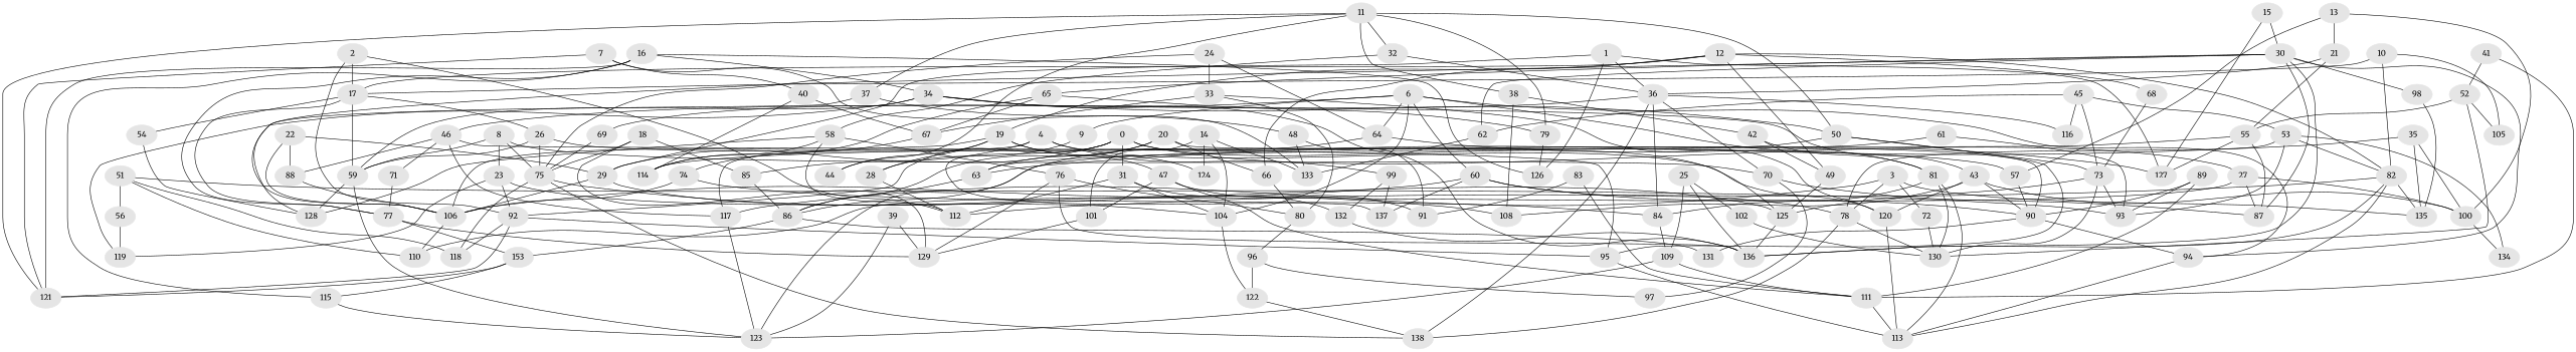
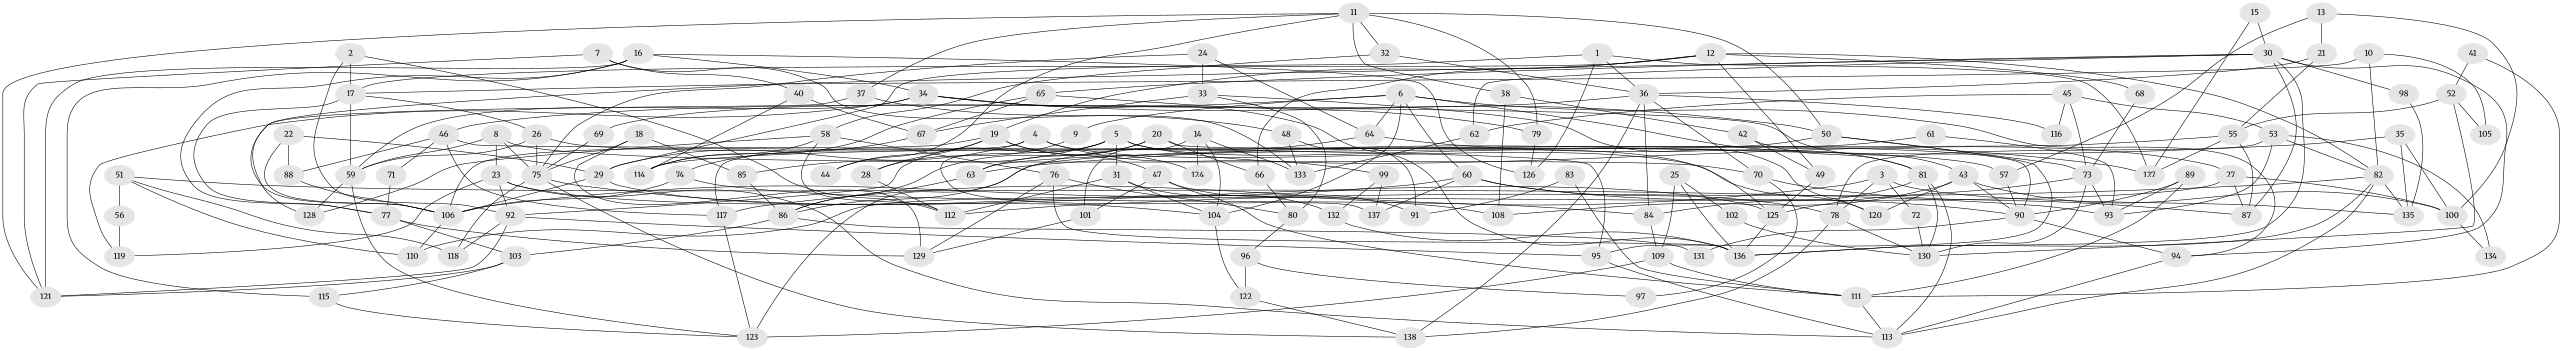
  graph {
    fontname=Merriweather
    node [color=gray90 fontname=Merriweather style=filled]
    edge [fontname=Merriweather]
    1
    29
    36
    126
    127
    106
    125
    70
    46
    84
    116
    138
    2
    17
    92
    112
    59
    77
    26
-   54
    121
    95
    118
    3
    72
    78
    117
    135
    130
    123
    4
    99
    120
    137
    132
    110
-   5 [label=0]
+   5
    27
    31
    85
    100
    87
    104
    86
    136
    6
    9
    60
    64
    69
    81
    94
    28
    90
    75
    113
    122
    7
    40
    133
    67
    114
    8
    23
    119
    128
    97
    108
    10
    82
    105
    11
    32
    37
    38
    44
    50
    79
    58
    48
    42
    73
    12
    19
    49
    66
    68
    124
    47
    80
    13
    21
    57
    55
    134
    14
    101
    129
    15
    30
    62
    65
    98
    16
    34
    115
    43
-   103 [label=153]
+   103
    18
    111
    91
    20
    63
    131
    22
    88
    24
    33
    25
    102
    109
    76
    74
    96
    35
    71
-   39
    41
    52
    45
    53
    93
    51
    56
    61
    83
    89
    1 -- 29
    1 -- 36
    1 -- 126
    1 -- 127
    29 -- 106
    29 -- 125
    36 -- 70
    36 -- 46
    36 -- 84
    36 -- 116
    36 -- 138
    106 -- 110
    125 -- 136
    70 -- 87
    70 -- 97
    46 -- 95
    46 -- 117
    46 -- 88
    46 -- 71
    84 -- 109
    2 -- 17
    2 -- 92
    2 -- 112
    17 -- 59
    17 -- 77
    17 -- 26
-   17 -- 54
    92 -- 121
    92 -- 95
    92 -- 118
    59 -- 123
    59 -- 128
    77 -- 129
    77 -- 103
    26 -- 59
    26 -- 75
    26 -- 57
-   54 -- 128
    95 -- 113
    3 -- 72
    3 -- 78
    3 -- 117
    3 -- 135
    72 -- 130
    78 -- 138
    78 -- 130
    117 -- 123
    4 -- 29
    4 -- 106
    4 -- 99
    4 -- 120
    99 -- 137
    99 -- 132
    132 -- 136
    5 -- 125
    5 -- 92
    5 -- 137
    5 -- 27
    5 -- 31
    5 -- 85
    27 -- 110
    27 -- 100
    27 -- 87
    31 -- 112
    31 -- 132
    31 -- 104
    85 -- 86
    100 -- 134
    104 -- 122
    86 -- 103
    86 -- 131
    6 -- 104
    6 -- 9
    6 -- 60
    6 -- 64
    6 -- 69
    6 -- 81
    6 -- 94
    9 -- 28
    60 -- 106
    60 -- 78
    60 -- 137
    60 -- 90
    64 -- 127
    64 -- 123
    69 -- 75
    81 -- 84
    81 -- 130
    81 -- 113
    94 -- 113
    28 -- 112
    90 -- 94
    90 -- 131
    75 -- 138
    75 -- 118
    75 -- 108
    122 -- 138
    7 -- 121
    7 -- 40
    7 -- 133
    40 -- 67
    40 -- 114
    67 -- 74
    8 -- 70
    8 -- 59
    8 -- 75
    8 -- 23
    23 -- 92
    23 -- 104
-   120 -- 113
+   23 -- 113
    23 -- 119
    10 -- 17
    10 -- 82
    10 -- 105
    82 -- 112
    82 -- 135
    82 -- 136
    82 -- 113
    11 -- 121
    11 -- 32
    11 -- 37
    11 -- 38
    11 -- 44
    11 -- 50
    11 -- 79
    32 -- 36
    32 -- 58
    37 -- 128
    37 -- 48
    38 -- 108
    38 -- 42
    50 -- 95
    50 -- 114
    50 -- 73
    79 -- 126
    58 -- 112
    58 -- 114
    58 -- 128
    58 -- 76
    48 -- 133
    48 -- 91
    42 -- 81
    42 -- 49
    73 -- 125
    73 -- 130
    73 -- 93
    12 -- 17
    12 -- 82
    12 -- 19
    12 -- 49
    12 -- 66
    12 -- 68
    19 -- 117
    19 -- 28
    19 -- 44
    19 -- 124
    19 -- 47
    49 -- 125
    66 -- 80
    68 -- 73
    47 -- 101
    47 -- 111
    47 -- 91
    80 -- 96
    13 -- 100
    13 -- 21
    13 -- 57
    21 -- 36
    21 -- 55
    57 -- 90
    55 -- 127
    55 -- 87
    55 -- 86
    14 -- 104
    14 -- 133
    14 -- 124
    14 -- 101
    101 -- 129
    15 -- 127
    15 -- 30
    30 -- 106
    30 -- 87
    30 -- 136
    30 -- 94
    30 -- 62
    30 -- 65
    30 -- 98
    62 -- 133
    65 -- 67
    65 -- 114
    65 -- 79
    98 -- 135
    16 -- 126
    16 -- 77
    16 -- 121
    16 -- 34
    16 -- 115
    34 -- 59
    34 -- 136
    34 -- 119
    34 -- 50
    34 -- 43
    115 -- 123
    43 -- 120
    43 -- 100
    43 -- 90
    43 -- 108
    103 -- 121
    103 -- 115
    18 -- 85
    18 -- 75
    18 -- 129
    111 -- 113
    20 -- 86
    20 -- 90
    20 -- 66
    20 -- 63
    63 -- 86
    22 -- 29
    22 -- 106
    22 -- 88
    88 -- 106
    24 -- 64
    24 -- 75
    24 -- 33
    33 -- 120
    33 -- 67
    33 -- 80
    25 -- 136
    25 -- 102
    25 -- 109
    102 -- 130
    109 -- 123
    109 -- 111
    76 -- 136
    76 -- 80
    76 -- 129
    74 -- 106
    74 -- 84
    96 -- 122
    96 -- 97
    35 -- 135
    35 -- 100
    35 -- 63
    71 -- 77
-   39 -- 123
-   39 -- 129
    41 -- 111
    41 -- 52
    52 -- 130
    52 -- 105
    52 -- 55
    45 -- 116
    45 -- 73
    45 -- 62
    45 -- 53
    53 -- 78
    53 -- 82
    53 -- 134
    53 -- 93
    51 -- 118
    51 -- 110
    51 -- 93
    51 -- 56
    56 -- 119
    61 -- 63
    61 -- 93
    83 -- 111
    83 -- 91
    89 -- 90
    89 -- 111
    89 -- 93
  }
